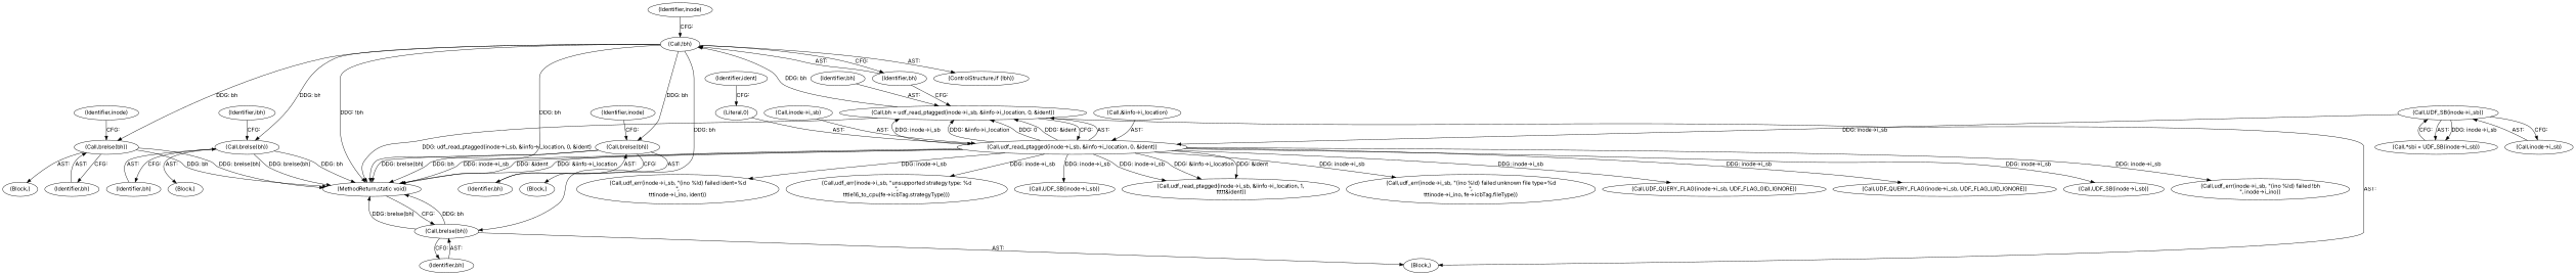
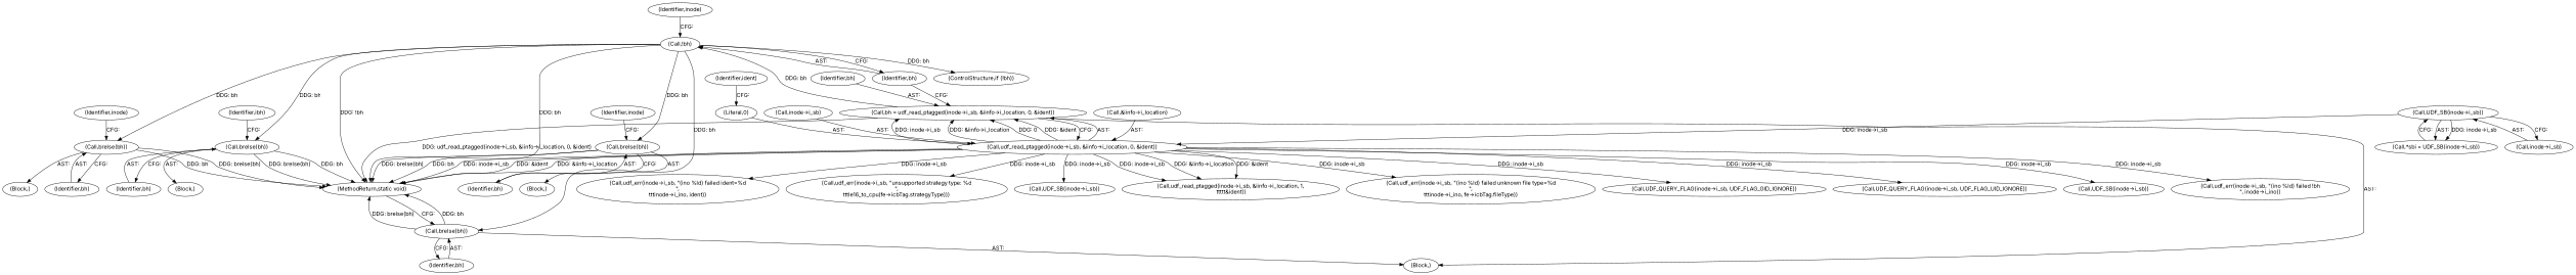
  digraph {
    fontname=Inter
    node [fontname=Inter]
    edge [fontname=Inter]
    n1 [label="(Call,!bh)"]
    n2 [label="(Call,brelse(bh))"]
    n3 [label="(Call,brelse(bh))"]
    n4 [label="(Call,brelse(bh))"]
    n5 [label="(Call,brelse(bh))"]
    n6 [label="(ControlStructure,if (!bh))"]
    n7 [label="(Identifier,bh)"]
    n8 [label="(MethodReturn,static void)"]
    n9 [label="(Block,)"]
    n10 [label="(Identifier,bh)"]
    n11 [label="(Identifier,bh)"]
    n12 [label="(Block,)"]
    n13 [label="(Block,)"]
    n14 [label="(Identifier,bh)"]
    n15 [label="(Block,)"]
    n16 [label="(Identifier,bh)"]
    n17 [label="(Call,bh = udf_read_ptagged(inode->i_sb, &iinfo->i_location, 0, &ident))"]
    n18 [label="(Call,udf_read_ptagged(inode->i_sb, &iinfo->i_location, 0, &ident))"]
    n19 [label="(Call,UDF_SB(inode->i_sb))"]
    n20 [label="(Call,udf_read_ptagged(inode->i_sb, &iinfo->i_location, 1,\n \t\t\t\t\t&ident))"]
    n21 [label="(Call,udf_err(inode->i_sb, \"(ino %ld) failed unknown file type=%d\n\",\n\t\t\tinode->i_ino, fe->icbTag.fileType))"]
    n22 [label="(Call,UDF_QUERY_FLAG(inode->i_sb, UDF_FLAG_GID_IGNORE))"]
    n23 [label="(Call,UDF_QUERY_FLAG(inode->i_sb, UDF_FLAG_UID_IGNORE))"]
    n24 [label="(Call,UDF_SB(inode->i_sb))"]
    n25 [label="(Call,udf_err(inode->i_sb, \"(ino %ld) failed !bh\n\", inode->i_ino))"]
    n26 [label="(Call,udf_err(inode->i_sb, \"(ino %ld) failed ident=%d\n\",\n\t\t\tinode->i_ino, ident))"]
    n27 [label="(Call,udf_err(inode->i_sb, \"unsupported strategy type: %d\n\",\n\t\t\tle16_to_cpu(fe->icbTag.strategyType)))"]
    n28 [label="(Call,UDF_SB(inode->i_sb))"]
    n29 [label="(Call,inode->i_sb)"]
    n30 [label="(Call,*sbi = UDF_SB(inode->i_sb))"]
    n31 [label="(Identifier,inode)"]
    n32 [label="(Identifier,inode)"]
    n33 [label="(Identifier,ibh)"]
    n34 [label="(Identifier,bh)"]
    n35 [label="(Identifier,inode)"]
    n36 [label="(Literal,0)"]
    n37 [label="(Call,&iinfo->i_location)"]
    n38 [label="(Identifier,ident)"]
    n39 [label="(Call,inode->i_sb)"]
    n1 -> n2 [label="DDG: bh"]
    n1 -> n3 [label="DDG: bh"]
    n1 -> n4 [label="DDG: bh"]
    n1 -> n5 [label="DDG: bh"]
-   n1 -> n6 [label="AST: "]
+   n1 -> n6 [label="DDG: bh"]
    n1 -> n7 [label="CFG: "]
    n1 -> n8 [label="DDG: bh"]
    n1 -> n8 [label="DDG: !bh"]
    n2 -> n8 [label="DDG: brelse(bh)"]
    n2 -> n8 [label="DDG: bh"]
    n2 -> n9 [label="AST: "]
    n2 -> n10 [label="CFG: "]
    n3 -> n8 [label="DDG: bh"]
    n3 -> n8 [label="DDG: brelse(bh)"]
    n3 -> n11 [label="CFG: "]
    n3 -> n12 [label="AST: "]
    n4 -> n8 [label="DDG: brelse(bh)"]
    n4 -> n8 [label="DDG: bh"]
    n4 -> n13 [label="AST: "]
    n4 -> n14 [label="CFG: "]
    n5 -> n8 [label="DDG: bh"]
    n5 -> n8 [label="DDG: brelse(bh)"]
    n5 -> n15 [label="AST: "]
    n5 -> n16 [label="CFG: "]
    n7 -> n1 [label="AST: "]
    n7 -> n17 [label="CFG: "]
    n8 -> n5 [label="CFG: "]
    n10 -> n2 [label="AST: "]
    n11 -> n3 [label="AST: "]
    n14 -> n4 [label="AST: "]
    n16 -> n5 [label="AST: "]
    n17 -> n1 [label="DDG: bh"]
    n17 -> n8 [label="DDG: udf_read_ptagged(inode->i_sb, &iinfo->i_location, 0, &ident)"]
    n17 -> n15 [label="AST: "]
    n17 -> n18 [label="CFG: "]
    n18 -> n8 [label="DDG: &iinfo->i_location"]
    n18 -> n8 [label="DDG: inode->i_sb"]
    n18 -> n8 [label="DDG: &ident"]
    n18 -> n17 [label="AST: "]
    n18 -> n17 [label="DDG: inode->i_sb"]
    n18 -> n17 [label="DDG: &iinfo->i_location"]
    n18 -> n17 [label="DDG: 0"]
    n18 -> n17 [label="DDG: &ident"]
    n18 -> n19 [label="DDG: inode->i_sb"]
    n18 -> n20 [label="DDG: inode->i_sb"]
    n18 -> n20 [label="DDG: &iinfo->i_location"]
    n18 -> n20 [label="DDG: &ident"]
    n18 -> n21 [label="DDG: inode->i_sb"]
    n18 -> n22 [label="DDG: inode->i_sb"]
    n18 -> n23 [label="DDG: inode->i_sb"]
    n18 -> n24 [label="DDG: inode->i_sb"]
    n18 -> n25 [label="DDG: inode->i_sb"]
    n18 -> n26 [label="DDG: inode->i_sb"]
    n18 -> n27 [label="DDG: inode->i_sb"]
    n28 -> n18 [label="DDG: inode->i_sb"]
    n28 -> n29 [label="CFG: "]
    n28 -> n30 [label="AST: "]
    n28 -> n30 [label="DDG: inode->i_sb"]
    n29 -> n28 [label="AST: "]
    n30 -> n28 [label="CFG: "]
    n31 -> n1 [label="CFG: "]
    n32 -> n4 [label="CFG: "]
    n33 -> n3 [label="CFG: "]
    n34 -> n17 [label="AST: "]
    n35 -> n2 [label="CFG: "]
    n36 -> n18 [label="AST: "]
    n37 -> n18 [label="AST: "]
    n38 -> n36 [label="CFG: "]
    n39 -> n18 [label="AST: "]
  }
